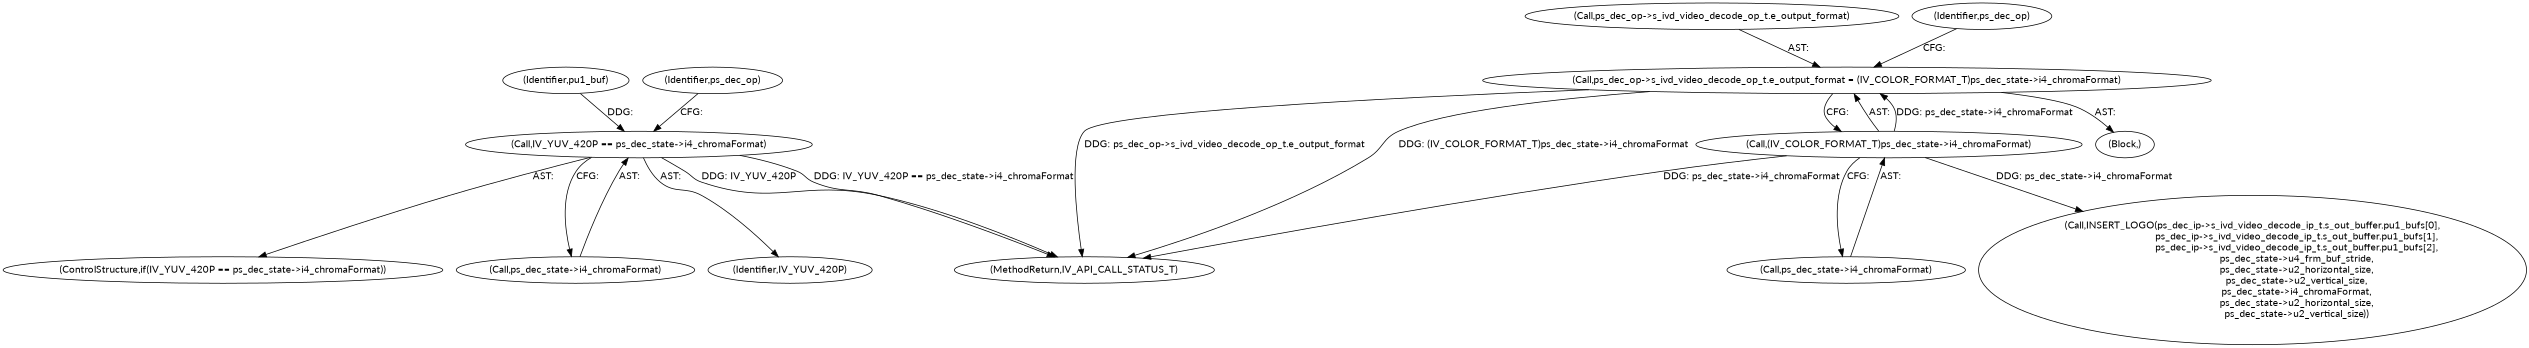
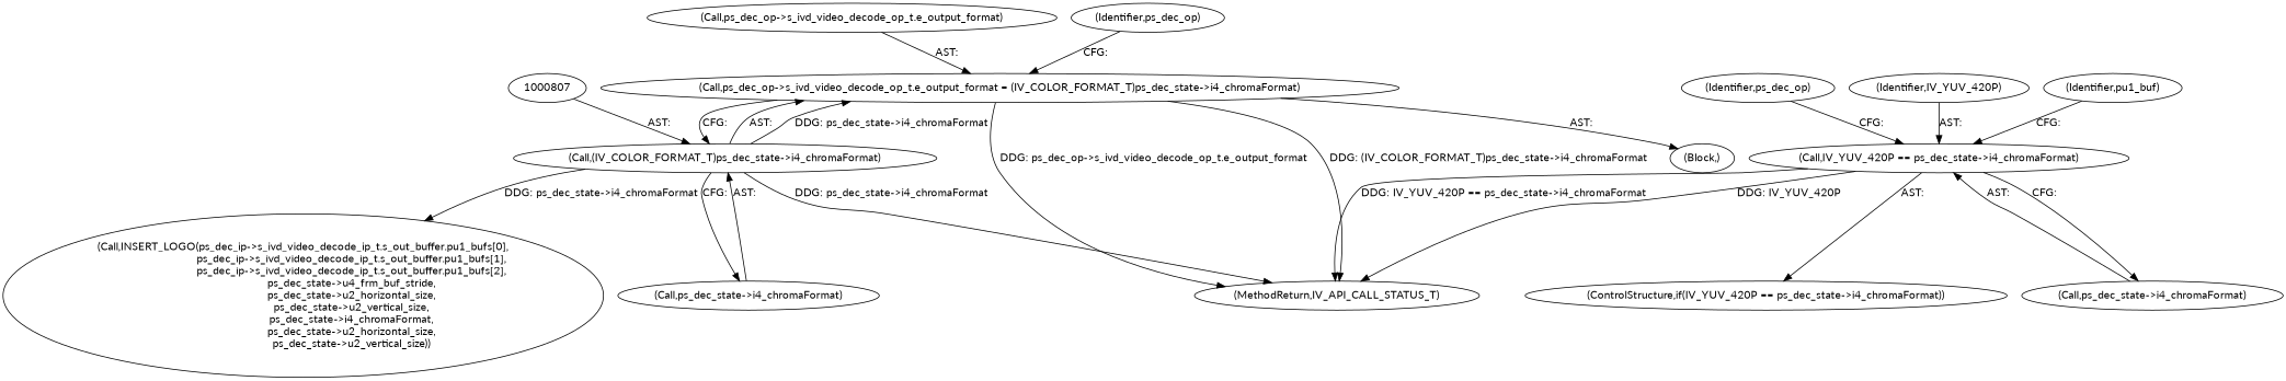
  digraph {
    fontname=Lato
    node [fontname=Lato]
    edge [fontname=Lato]
    n1 [label="(Call,ps_dec_op->s_ivd_video_decode_op_t.e_output_format = (IV_COLOR_FORMAT_T)ps_dec_state->i4_chromaFormat)"]
    n2 [label="(Call,(IV_COLOR_FORMAT_T)ps_dec_state->i4_chromaFormat)"]
    n3 [label="(Block,)"]
    n4 [label="(MethodReturn,IV_API_CALL_STATUS_T)"]
    n5 [label="(Call,ps_dec_state->i4_chromaFormat)"]
    n6 [label="(Call,INSERT_LOGO(ps_dec_ip->s_ivd_video_decode_ip_t.s_out_buffer.pu1_bufs[0],\n                                ps_dec_ip->s_ivd_video_decode_ip_t.s_out_buffer.pu1_bufs[1],\n                                ps_dec_ip->s_ivd_video_decode_ip_t.s_out_buffer.pu1_bufs[2],\n                                ps_dec_state->u4_frm_buf_stride,\n                                ps_dec_state->u2_horizontal_size,\n                                ps_dec_state->u2_vertical_size,\n                                ps_dec_state->i4_chromaFormat,\n                                ps_dec_state->u2_horizontal_size,\n                                ps_dec_state->u2_vertical_size))"]
    n7 [label="(Call,IV_YUV_420P == ps_dec_state->i4_chromaFormat)"]
    n8 [label="(ControlStructure,if(IV_YUV_420P == ps_dec_state->i4_chromaFormat))"]
    n9 [label="(Call,ps_dec_state->i4_chromaFormat)"]
    n10 [label="(Identifier,pu1_buf)"]
    n11 [label="(Call,ps_dec_op->s_ivd_video_decode_op_t.e_output_format)"]
    n12 [label="(Identifier,ps_dec_op)"]
    n13 [label="(Identifier,ps_dec_op)"]
    n14 [label="(Identifier,IV_YUV_420P)"]
+   1000807
    n1 -> n2 [label="CFG: "]
    n1 -> n3 [label="AST: "]
    n1 -> n4 [label="DDG: (IV_COLOR_FORMAT_T)ps_dec_state->i4_chromaFormat"]
    n1 -> n4 [label="DDG: ps_dec_op->s_ivd_video_decode_op_t.e_output_format"]
    n2 -> n1 [label="AST: "]
    n2 -> n1 [label="DDG: ps_dec_state->i4_chromaFormat"]
    n2 -> n4 [label="DDG: ps_dec_state->i4_chromaFormat"]
    n2 -> n5 [label="CFG: "]
    n2 -> n6 [label="DDG: ps_dec_state->i4_chromaFormat"]
    n5 -> n2 [label="AST: "]
    n7 -> n4 [label="DDG: IV_YUV_420P"]
    n7 -> n4 [label="DDG: IV_YUV_420P == ps_dec_state->i4_chromaFormat"]
    n7 -> n8 [label="AST: "]
    n7 -> n9 [label="CFG: "]
    n9 -> n7 [label="AST: "]
-   n10 -> n7 [label="DDG: "]
+   n10 -> n7 [label="CFG: "]
    n11 -> n1 [label="AST: "]
    n12 -> n7 [label="CFG: "]
    n13 -> n1 [label="CFG: "]
-   n7 -> n14 [label="AST: "]
+   n14 -> n7 [label="AST: "]
+   1000807 -> n2 [label="AST: "]
  }
